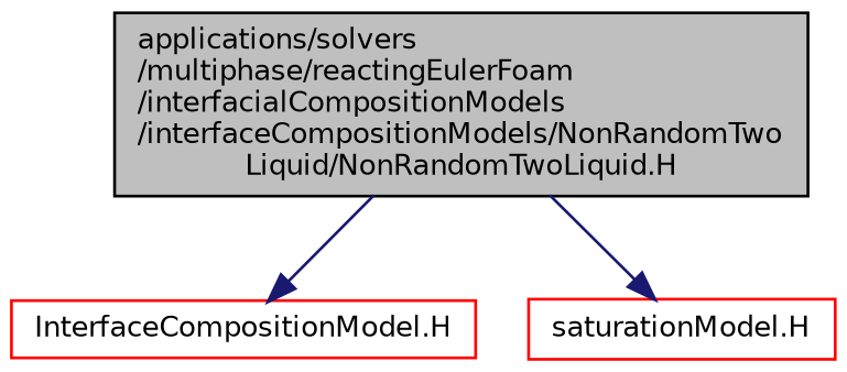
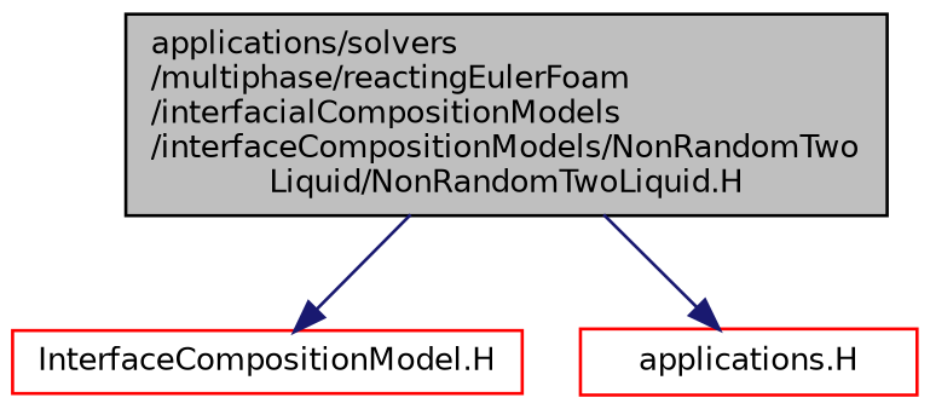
  digraph {
    node [color=red fontname=Helvetica fontsize=10 shape=record]
    edge [color=midnightblue fontname=Helvetica fontsize=10 labelfontname=Helvetica labelfontsize=10 style=solid]
    n1 [color=black fillcolor=grey75 fontcolor=black height=0.2 label="applications/solvers\l/multiphase/reactingEulerFoam\l/interfacialCompositionModels\l/interfaceCompositionModels/NonRandomTwo\lLiquid/NonRandomTwoLiquid.H" style=filled width=0.4]
    n2 [height=0.2 label="InterfaceCompositionModel.H" width=0.4]
-   n3 [height=0.2 label="saturationModel.H" width=0.4]
+   n3 [height=0.2 label="applications.H" width=0.4]
    n1 -> n2
    n1 -> n3
  }
